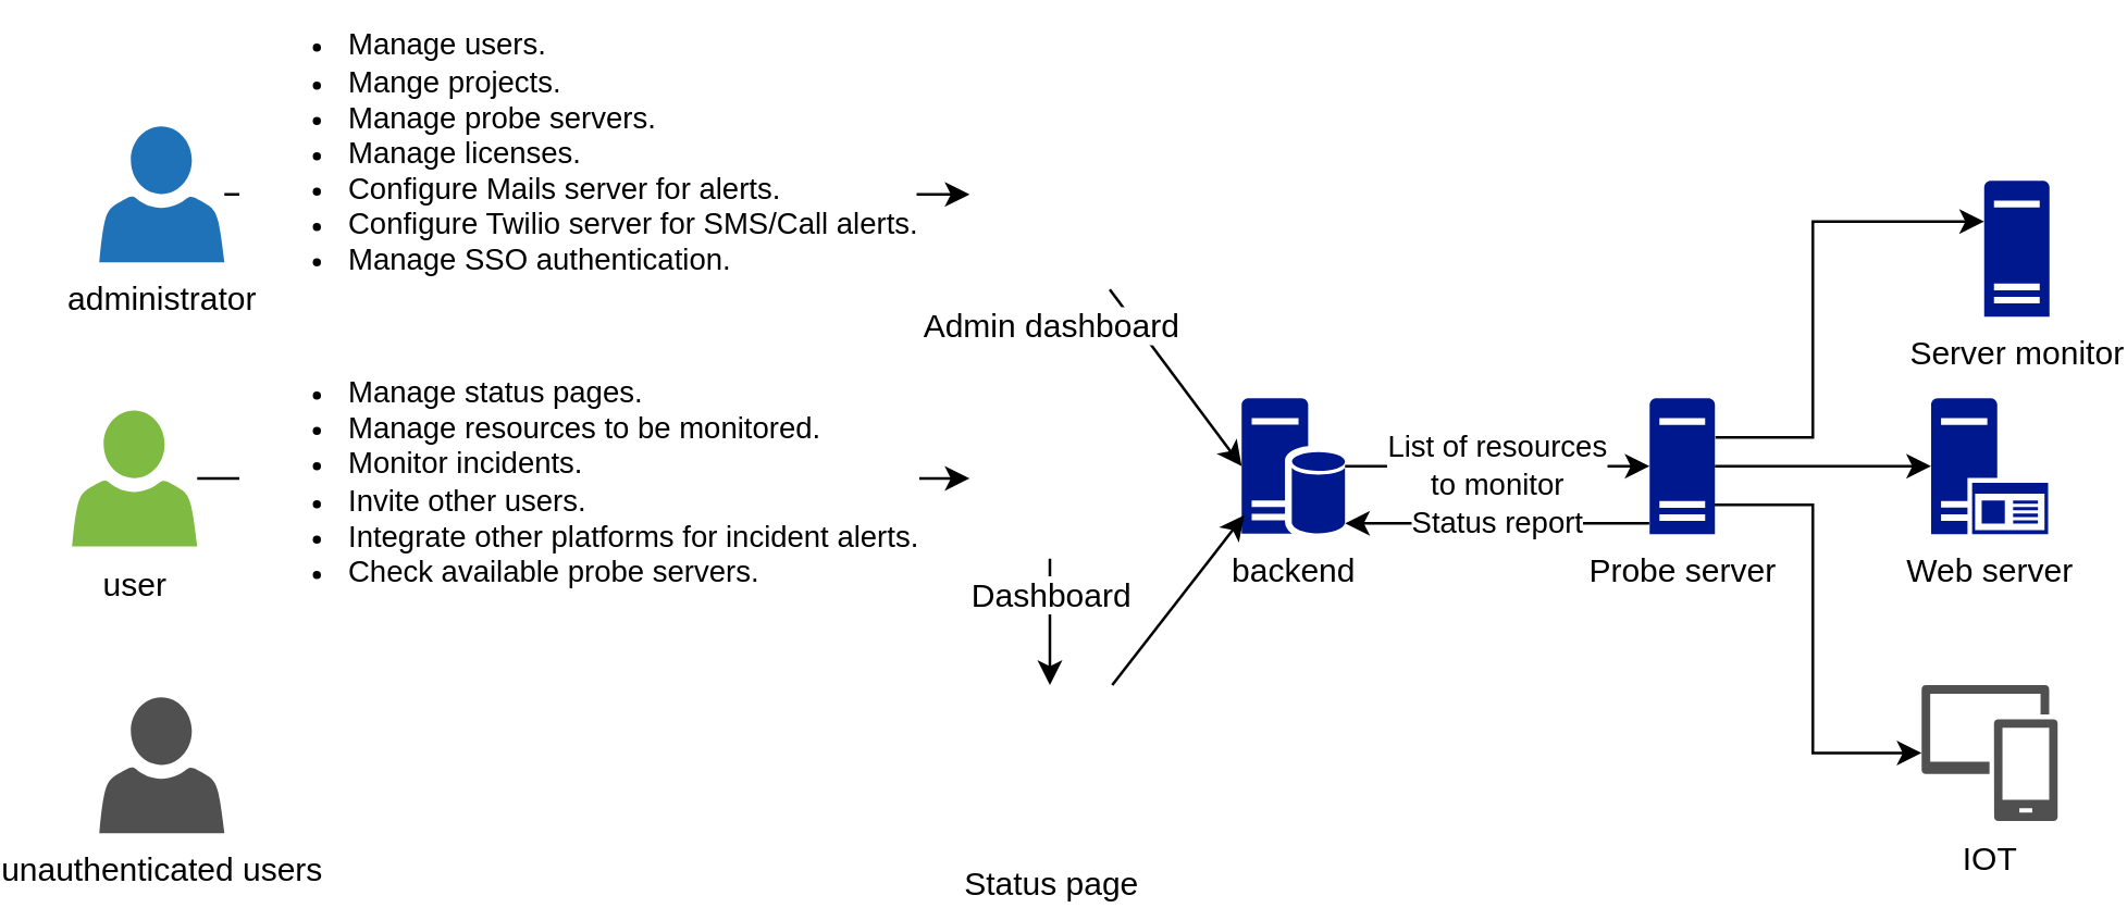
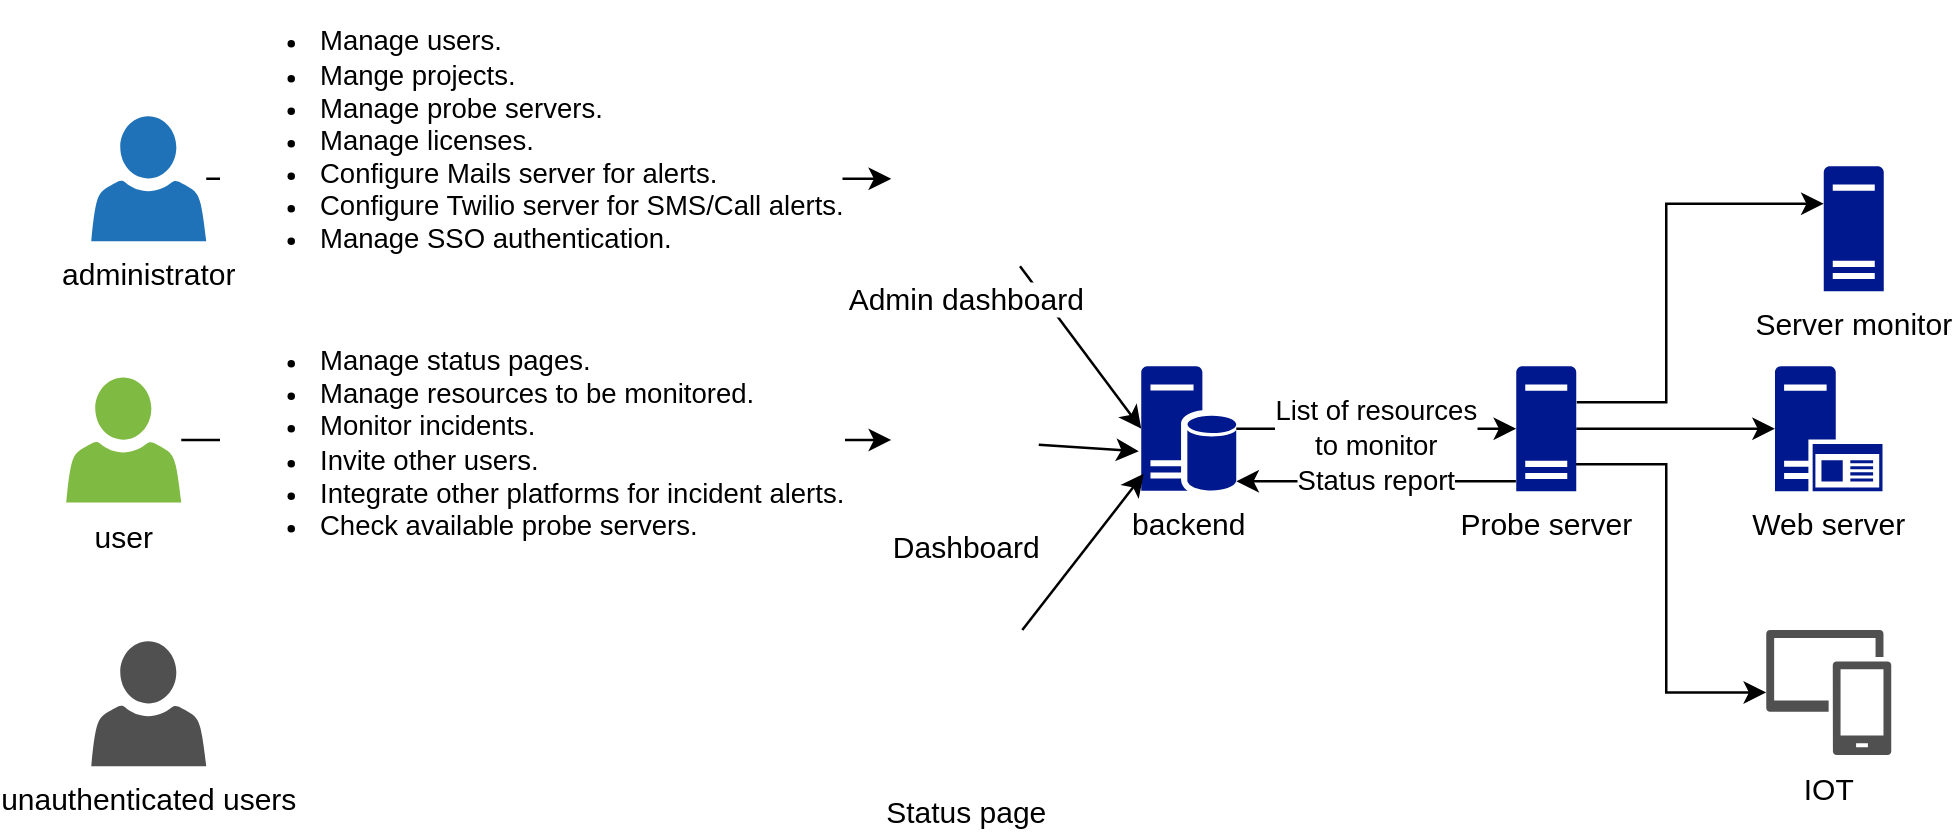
  <mxCell id="0" />
  <mxCell id="1" parent="0" />
  <mxCell id="2" style="edgeStyle=orthogonalEdgeStyle;rounded=0;orthogonalLoop=1;jettySize=auto;html=1;exitX=1;exitY=0.5;exitDx=0;exitDy=0;exitPerimeter=0;entryX=0;entryY=0.5;entryDx=0;entryDy=0;entryPerimeter=0;startArrow=none;startFill=0;endArrow=classic;endFill=1;" edge="1" parent="1" source="5" target="10"><mxGeometry relative="1" as="geometry" /></mxCell>
  <mxCell id="3" style="edgeStyle=orthogonalEdgeStyle;rounded=0;orthogonalLoop=1;jettySize=auto;html=1;entryX=0;entryY=0.5;entryDx=0;entryDy=0;entryPerimeter=0;startArrow=none;startFill=0;endArrow=classic;endFill=1;exitX=0.992;exitY=0.784;exitDx=0;exitDy=0;exitPerimeter=0;" edge="1" parent="1" source="5" target="11"><mxGeometry relative="1" as="geometry"><mxPoint x="740" y="210" as="sourcePoint" /><Array as="points"><mxPoint x="660" y="159" /><mxPoint x="660" y="251" /></Array></mxGeometry></mxCell>
  <mxCell id="4" value="Status report" style="edgeStyle=none;rounded=0;orthogonalLoop=1;jettySize=auto;html=1;exitX=-0.006;exitY=0.919;exitDx=0;exitDy=0;exitPerimeter=0;entryX=1;entryY=0.92;entryDx=0;entryDy=0;entryPerimeter=0;startArrow=none;startFill=0;endArrow=classic;endFill=1;" edge="1" parent="1" source="5" target="9"><mxGeometry relative="1" as="geometry" /></mxCell>
  <mxCell id="5" value="Probe server" style="aspect=fixed;pointerEvents=1;shadow=0;dashed=0;html=1;strokeColor=none;labelPosition=center;verticalLabelPosition=bottom;verticalAlign=top;align=center;fillColor=#00188D;shape=mxgraph.mscae.enterprise.server_generic" parent="1" vertex="1"><mxGeometry x="600" y="120" width="24" height="50" as="geometry" /></mxCell>
  <mxCell id="6" value="" style="edgeStyle=orthogonalEdgeStyle;rounded=0;orthogonalLoop=1;jettySize=auto;html=1;startArrow=classic;startFill=1;endArrow=none;endFill=0;entryX=1.008;entryY=0.288;entryDx=0;entryDy=0;entryPerimeter=0;" parent="1" source="7" target="5" edge="1"><mxGeometry x="-0.486" relative="1" as="geometry"><mxPoint x="740" y="134" as="targetPoint" /><Array as="points"><mxPoint x="660" y="55" /><mxPoint x="660" y="134" /></Array><mxPoint as="offset" /></mxGeometry></mxCell>
  <mxCell id="7" value="Server monitor" style="aspect=fixed;pointerEvents=1;shadow=0;dashed=0;html=1;strokeColor=none;labelPosition=center;verticalLabelPosition=bottom;verticalAlign=top;align=center;fillColor=#00188D;shape=mxgraph.mscae.enterprise.server_generic" parent="1" vertex="1"><mxGeometry x="723" y="40" width="24" height="50" as="geometry" /></mxCell>
  <mxCell id="8" value="List of resources &lt;br&gt;to monitor" style="edgeStyle=none;rounded=0;orthogonalLoop=1;jettySize=auto;html=1;startArrow=none;startFill=0;endArrow=classic;endFill=1;" edge="1" parent="1" source="9" target="5"><mxGeometry relative="1" as="geometry" /></mxCell>
  <mxCell id="9" value="backend" style="aspect=fixed;pointerEvents=1;shadow=0;dashed=0;html=1;strokeColor=none;labelPosition=center;verticalLabelPosition=bottom;verticalAlign=top;align=center;fillColor=#00188D;shape=mxgraph.mscae.enterprise.database_server" parent="1" vertex="1"><mxGeometry x="450" y="120" width="38" height="50" as="geometry" /></mxCell>
  <mxCell id="10" value="Web server" style="aspect=fixed;pointerEvents=1;shadow=0;dashed=0;html=1;strokeColor=none;labelPosition=center;verticalLabelPosition=bottom;verticalAlign=top;align=center;fillColor=#00188D;shape=mxgraph.mscae.enterprise.application_server2" vertex="1" parent="1"><mxGeometry x="703.5" y="120" width="43" height="50" as="geometry" /></mxCell>
  <mxCell id="11" value="IOT" style="pointerEvents=1;shadow=0;dashed=0;html=1;strokeColor=none;labelPosition=center;verticalLabelPosition=bottom;verticalAlign=top;align=center;fillColor=#505050;shape=mxgraph.mscae.intune.device_group" vertex="1" parent="1"><mxGeometry x="700" y="225.5" width="50" height="50" as="geometry" /></mxCell>
  <mxCell id="12" value="unauthenticated users" style="pointerEvents=1;shadow=0;dashed=0;html=1;strokeColor=none;fillColor=#505050;labelPosition=center;verticalLabelPosition=bottom;verticalAlign=top;outlineConnect=0;align=center;shape=mxgraph.office.users.user;" vertex="1" parent="1"><mxGeometry x="30" y="230" width="46" height="50" as="geometry" /></mxCell>
  <mxCell id="13" value="&lt;ul&gt;&lt;li&gt;Manage users.&lt;/li&gt;&lt;li&gt;Mange projects.&lt;/li&gt;&lt;li&gt;Manage probe servers.&lt;/li&gt;&lt;li&gt;Manage licenses.&lt;/li&gt;&lt;li&gt;Configure Mails server for alerts.&lt;/li&gt;&lt;li&gt;Configure Twilio server for SMS/Call alerts.&lt;/li&gt;&lt;li&gt;Manage SSO authentication.&lt;/li&gt;&lt;/ul&gt;" style="edgeStyle=orthogonalEdgeStyle;rounded=0;orthogonalLoop=1;jettySize=auto;html=1;entryX=0;entryY=0.407;entryDx=0;entryDy=0;entryPerimeter=0;startArrow=none;startFill=0;endArrow=classic;endFill=1;align=left;" edge="1" parent="1" source="14" target="19"><mxGeometry x="-0.971" y="15" relative="1" as="geometry"><mxPoint as="offset" /></mxGeometry></mxCell>
  <mxCell id="14" value="administrator" style="pointerEvents=1;shadow=0;dashed=0;html=1;strokeColor=none;labelPosition=center;verticalLabelPosition=bottom;verticalAlign=top;outlineConnect=0;align=center;shape=mxgraph.office.users.user;fillColor=#2072B8;" vertex="1" parent="1"><mxGeometry x="30" y="20" width="46" height="50" as="geometry" /></mxCell>
  <mxCell id="15" style="edgeStyle=orthogonalEdgeStyle;rounded=0;orthogonalLoop=1;jettySize=auto;html=1;entryX=0;entryY=0.5;entryDx=0;entryDy=0;startArrow=none;startFill=0;endArrow=classic;endFill=1;" edge="1" parent="1" source="17" target="21"><mxGeometry relative="1" as="geometry" /></mxCell>
  <mxCell id="16" value="&lt;ul&gt;&lt;li&gt;Manage status pages.&lt;/li&gt;&lt;li&gt;Manage resources to be monitored.&lt;/li&gt;&lt;li&gt;Monitor incidents.&lt;/li&gt;&lt;li&gt;Invite other users.&lt;/li&gt;&lt;li&gt;Integrate other platforms for incident alerts.&lt;/li&gt;&lt;li&gt;Check available probe servers.&lt;/li&gt;&lt;/ul&gt;" style="edgeLabel;html=1;align=left;verticalAlign=middle;resizable=0;points=[];" vertex="1" connectable="0" parent="15"><mxGeometry x="-0.239" relative="1" as="geometry"><mxPoint x="-94" y="1" as="offset" /></mxGeometry></mxCell>
  <mxCell id="17" value="user" style="pointerEvents=1;shadow=0;dashed=0;html=1;strokeColor=none;labelPosition=center;verticalLabelPosition=bottom;verticalAlign=top;outlineConnect=0;align=center;shape=mxgraph.office.users.user;fillColor=#7FBA42;" vertex="1" parent="1"><mxGeometry x="20" y="124.5" width="46" height="50" as="geometry" /></mxCell>
  <mxCell id="18" style="edgeStyle=none;rounded=0;orthogonalLoop=1;jettySize=auto;html=1;entryX=0;entryY=0.5;entryDx=0;entryDy=0;entryPerimeter=0;startArrow=none;startFill=0;endArrow=classic;endFill=1;" edge="1" parent="1" source="19" target="9"><mxGeometry relative="1" as="geometry" /></mxCell>
  <mxCell id="19" value="Admin dashboard" style="shape=image;html=1;verticalAlign=top;verticalLabelPosition=bottom;labelBackgroundColor=#ffffff;imageAspect=0;aspect=fixed;image=https://cdn2.iconfinder.com/data/icons/picol-vector/32/screen_4to3-128.png;fillColor=#336600;" vertex="1" parent="1"><mxGeometry x="350" y="21" width="59" height="59" as="geometry" /></mxCell>
- <mxCell id="20" style="edgeStyle=none;rounded=0;orthogonalLoop=1;jettySize=auto;html=1;startArrow=none;startFill=0;endArrow=classic;endFill=1;" edge="1" parent="1" source="21" target="23"><mxGeometry relative="1" as="geometry" /></mxCell>
+ <mxCell id="20" style="edgeStyle=none;rounded=0;orthogonalLoop=1;jettySize=auto;html=1;entryX=-0.026;entryY=0.68;entryDx=0;entryDy=0;entryPerimeter=0;startArrow=none;startFill=0;endArrow=classic;endFill=1;" edge="1" parent="1" source="21" target="9"><mxGeometry relative="1" as="geometry" /></mxCell>
  <mxCell id="21" value="Dashboard" style="shape=image;html=1;verticalAlign=top;verticalLabelPosition=bottom;labelBackgroundColor=#ffffff;imageAspect=0;aspect=fixed;image=https://cdn2.iconfinder.com/data/icons/picol-vector/32/screen_4to3-128.png;fillColor=#336600;" vertex="1" parent="1"><mxGeometry x="350" y="120" width="59" height="59" as="geometry" /></mxCell>
  <mxCell id="22" style="edgeStyle=none;rounded=0;orthogonalLoop=1;jettySize=auto;html=1;entryX=0.026;entryY=0.86;entryDx=0;entryDy=0;entryPerimeter=0;startArrow=none;startFill=0;endArrow=classic;endFill=1;" edge="1" parent="1" source="23" target="9"><mxGeometry relative="1" as="geometry" /></mxCell>
  <mxCell id="23" value="Status page" style="shape=image;html=1;verticalAlign=top;verticalLabelPosition=bottom;labelBackgroundColor=#ffffff;imageAspect=0;aspect=fixed;image=https://cdn2.iconfinder.com/data/icons/picol-vector/32/screen_4to3-128.png;fillColor=#336600;" vertex="1" parent="1"><mxGeometry x="350" y="225.5" width="59" height="59" as="geometry" /></mxCell>
